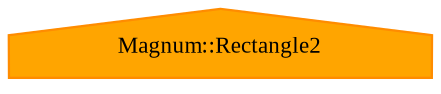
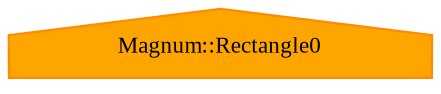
  digraph {
    rankdir=LR
    fontname="Liberation Serif"
-   n1 [color=darkorange fillcolor=orange fontname="Liberation Serif" fontsize=10 height=0.2 label="Magnum::Rectangle2" shape=house style=filled width=0.4]
+   n1 [color=darkorange fillcolor=orange fontname="Liberation Serif" fontsize=10 height=0.2 label="Magnum::Rectangle0" shape=house style=filled width=0.4]
  }
